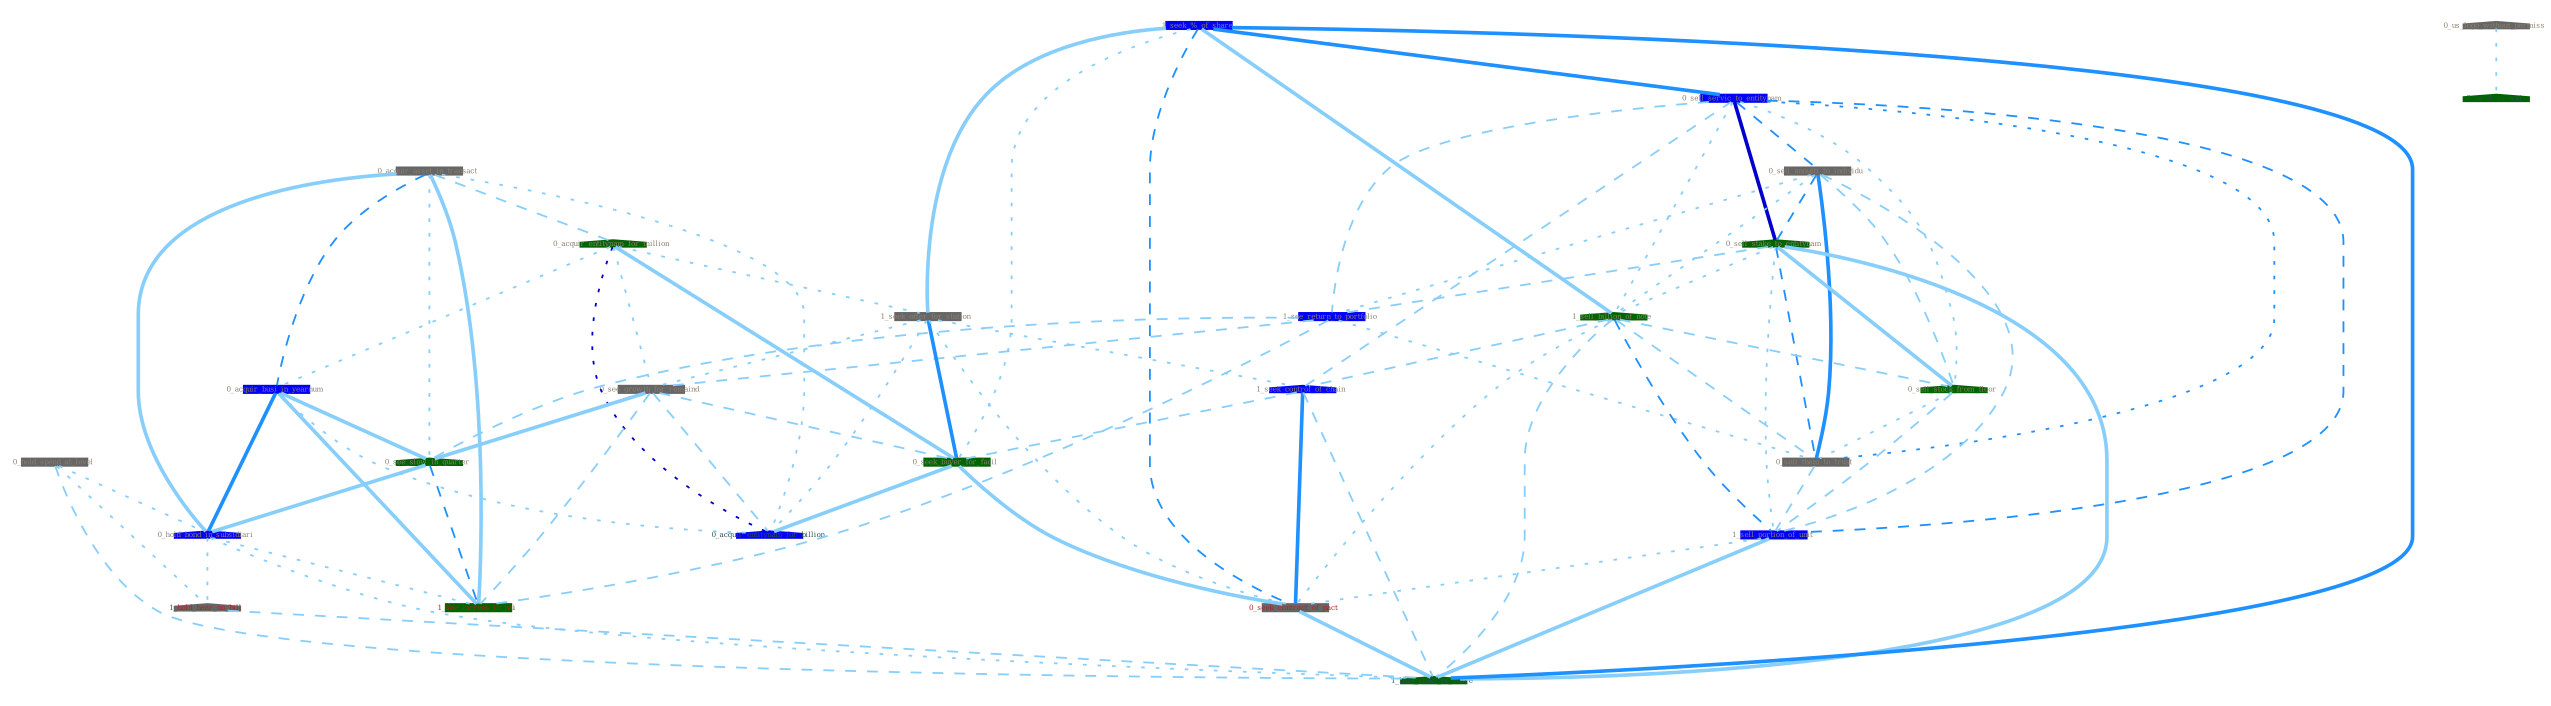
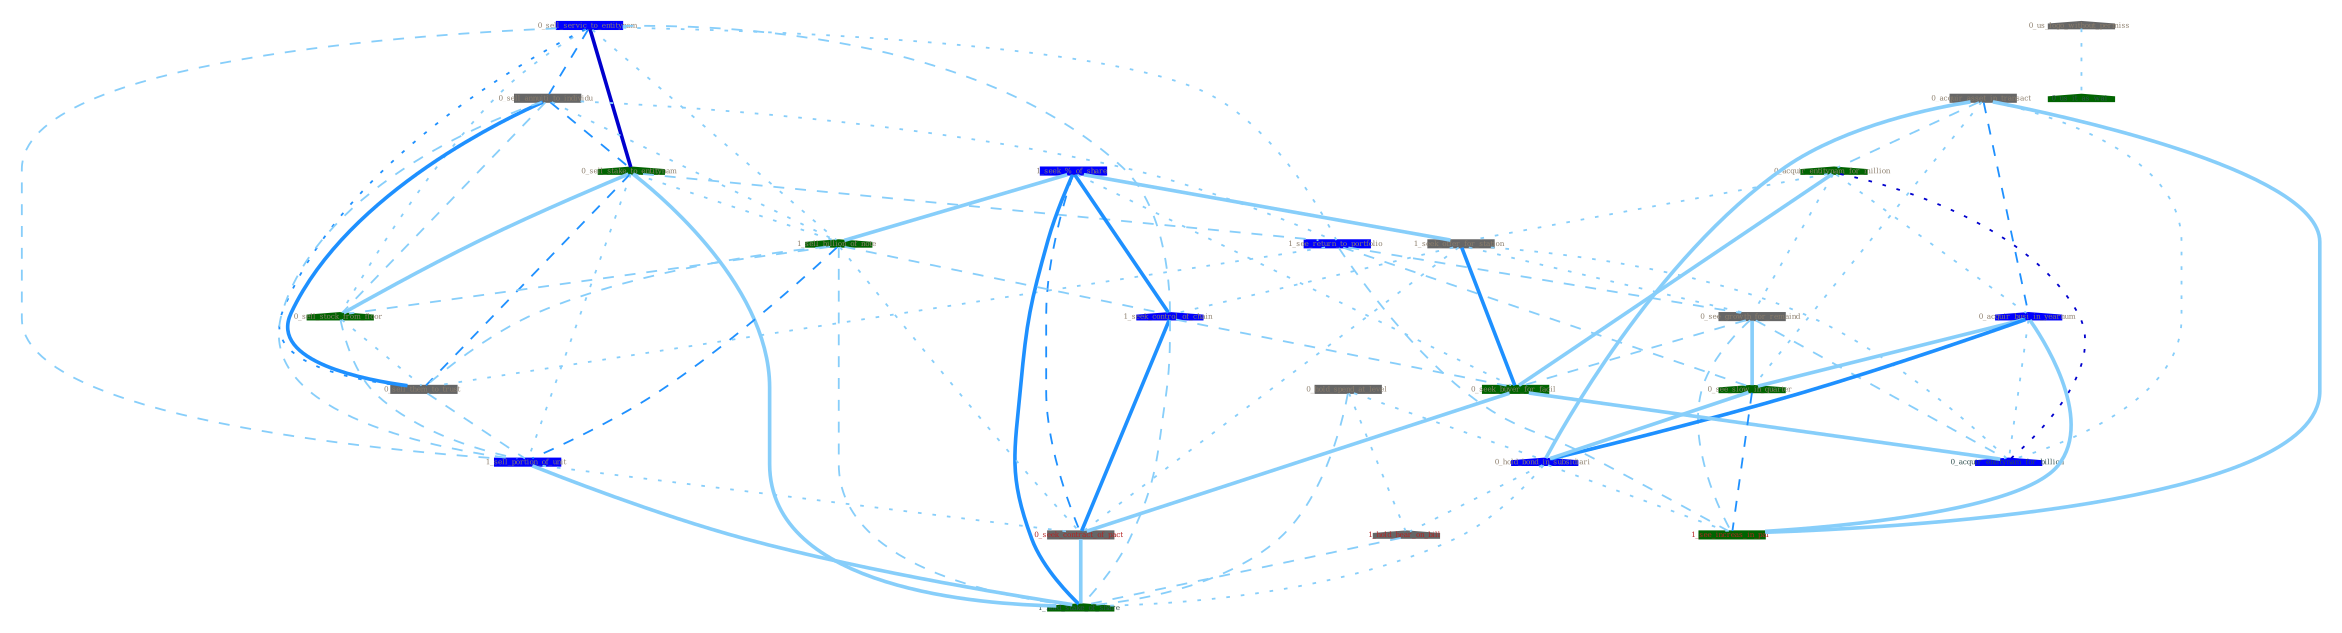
  graph {
    node [color=gray40 fixedsize=true fontcolor="#8b7d6b" fontsize=4 shape=box style=filled]
    edge [color="#87cefa" style=dashed w=1]
    "0_sell_servic_to_entitynam " [color=blue height=.06 width=.5]
    "0_acquir_asset_in_transact " [height=.06 width=.5]
    "0_sell_annuiti_to_individu " [height=.06 width=.5]
    "0_sell_stake_to_entitynam " [color=darkgreen height=.06 shape=house width=.5]
    "1_see_return_to_portfolio " [color=blue height=.06 width=.5]
    "1_seek_%_of_share " [color=blue height=.06 width=.5]
    "1_sell_billion_of_note " [color=darkgreen height=.06 shape=house width=.5]
    "0_us_logo_without_permiss " [height=.06 shape=house width=.5]
    "0_acquir_entitynam_for_million " [color=darkgreen height=.06 shape=house width=.5]
    "1_seek_offer_for_station " [height=.06 width=.5]
    "0_sell_stock_from_floor " [color=darkgreen height=.06 shape=house width=.5]
    "0_see_growth_for_remaind " [height=.06 width=.5]
    "1_seek_control_of_chain " [color=blue height=.06 shape=house width=.5]
-   "0_acquir_busi_in_yearnum " [color=blue height=.06 width=.5]
+   "0_acquir_busi_in_yearnum " [color=blue height=.06 shape=house width=.5]
    "0_seek_buyer_for_facil " [color=darkgreen height=.06 width=.5]
    "0_see_slow_in_quarter " [color=darkgreen height=.06 shape=house width=.5]
    "0_hold_spend_at_level " [height=.06 width=.5]
    "0_sell_them_to_trust " [height=.06 width=.5]
    "0_hold_bond_in_subsidiari " [color=blue height=.06 shape=house width=.5]
    "1_sell_portion_of_unit " [color=blue height=.06 width=.5]
    "0_seek_contract_of_pact " [fontcolor="#b22222" height=.06 width=.5]
    "1_see_increas_in_pai " [color=darkgreen fontcolor="#b22222" height=.06 width=.5]
    "1_hold_hear_on_bill " [fontcolor="#b22222" height=.06 shape=house width=.5]
    "0_acquir_entitynam_for_billion " [color=blue fontcolor="#2f4f4f" height=.06 shape=house width=.5]
    "1_hold_stake_of_share " [color=darkgreen fontcolor="#2f4f4f" height=.06 shape=house width=.5]
    "0_us_it_as_wai " [color=darkgreen fontcolor="#2f4f4f" height=.06 shape=house width=.5]
    subgraph sub_1 {
      "0_sell_servic_to_entitynam "
      "0_acquir_asset_in_transact "
      "0_sell_annuiti_to_individu "
      "0_sell_stake_to_entitynam "
      "1_see_return_to_portfolio "
      "1_seek_%_of_share "
      "1_sell_billion_of_note "
      "0_us_logo_without_permiss "
      "0_acquir_entitynam_for_million "
      "1_seek_offer_for_station "
      "0_sell_stock_from_floor "
      "0_see_growth_for_remaind "
      "1_seek_control_of_chain "
      "0_acquir_busi_in_yearnum "
      "0_seek_buyer_for_facil "
      "0_see_slow_in_quarter "
      "0_hold_spend_at_level "
      "0_sell_them_to_trust "
      "0_hold_bond_in_subsidiari "
      "1_sell_portion_of_unit "
    }
    subgraph sub_2 {
      "0_seek_contract_of_pact "
      "1_see_increas_in_pai "
      "1_hold_hear_on_bill "
    }
    "0_sell_servic_to_entitynam " -- "0_sell_annuiti_to_individu " [color="#1e90ff" w=2]
    "0_sell_servic_to_entitynam " -- "0_sell_stake_to_entitynam " [color="#0000cd" style=bold w=3]
-   "0_sell_servic_to_entitynam " -- "1_see_return_to_portfolio "
+   "0_sell_servic_to_entitynam " -- "1_see_return_to_portfolio " [style=dotted]
    "0_sell_servic_to_entitynam " -- "1_sell_billion_of_note " [style=dotted]
    "0_sell_servic_to_entitynam " -- "0_sell_stock_from_floor " [style=dotted]
    "0_sell_servic_to_entitynam " -- "0_sell_them_to_trust " [color="#1e90ff" style=dotted w=2]
-   "0_sell_servic_to_entitynam " -- "1_sell_portion_of_unit " [color="#1e90ff"]
+   "0_sell_servic_to_entitynam " -- "1_sell_portion_of_unit "
    "0_acquir_asset_in_transact " -- "0_acquir_entitynam_for_million "
    "0_acquir_asset_in_transact " -- "0_acquir_busi_in_yearnum " [color="#1e90ff" w=2]
    "0_acquir_asset_in_transact " -- "0_see_slow_in_quarter " [style=dotted]
    "0_acquir_asset_in_transact " -- "0_hold_bond_in_subsidiari " [style=bold]
    "0_acquir_asset_in_transact " -- "1_see_increas_in_pai " [style=bold]
    "0_acquir_asset_in_transact " -- "0_acquir_entitynam_for_billion " [style=dotted]
    "0_sell_annuiti_to_individu " -- "0_sell_stake_to_entitynam " [color="#1e90ff" w=2]
    "0_sell_annuiti_to_individu " -- "1_see_return_to_portfolio " [style=dotted]
    "0_sell_annuiti_to_individu " -- "1_sell_billion_of_note " [style=dotted]
    "0_sell_annuiti_to_individu " -- "0_sell_stock_from_floor "
    "0_sell_annuiti_to_individu " -- "0_sell_them_to_trust " [color="#1e90ff" style=bold w=2]
    "0_sell_annuiti_to_individu " -- "1_sell_portion_of_unit "
    "0_sell_stake_to_entitynam " -- "1_see_return_to_portfolio "
    "0_sell_stake_to_entitynam " -- "1_sell_billion_of_note " [style=dotted]
    "0_sell_stake_to_entitynam " -- "0_sell_stock_from_floor " [style=bold]
    "0_sell_stake_to_entitynam " -- "0_sell_them_to_trust " [color="#1e90ff" w=2]
    "0_sell_stake_to_entitynam " -- "1_sell_portion_of_unit " [style=dotted]
    "0_sell_stake_to_entitynam " -- "1_hold_stake_of_share " [style=bold]
    "1_see_return_to_portfolio " -- "0_see_growth_for_remaind "
    "1_see_return_to_portfolio " -- "0_see_slow_in_quarter "
    "1_see_return_to_portfolio " -- "0_sell_them_to_trust " [style=dotted]
    "1_see_return_to_portfolio " -- "1_see_increas_in_pai "
    "1_seek_%_of_share " -- "1_sell_billion_of_note " [style=bold]
    "1_seek_%_of_share " -- "1_seek_offer_for_station " [style=bold]
-   "1_seek_%_of_share " -- "0_sell_servic_to_entitynam " [color="#1e90ff" style=bold w=2]
+   "1_seek_%_of_share " -- "1_seek_control_of_chain " [color="#1e90ff" style=bold w=2]
    "1_seek_%_of_share " -- "0_seek_buyer_for_facil " [style=dotted]
    "1_seek_%_of_share " -- "0_seek_contract_of_pact " [color="#1e90ff" w=2]
    "1_seek_%_of_share " -- "1_hold_stake_of_share " [color="#1e90ff" style=bold w=2]
    "1_sell_billion_of_note " -- "0_sell_stock_from_floor "
    "1_sell_billion_of_note " -- "1_seek_control_of_chain "
    "1_sell_billion_of_note " -- "0_sell_them_to_trust "
    "1_sell_billion_of_note " -- "1_sell_portion_of_unit " [color="#1e90ff" w=2]
    "1_sell_billion_of_note " -- "0_seek_contract_of_pact " [style=dotted]
    "1_sell_billion_of_note " -- "1_hold_stake_of_share "
    "0_us_logo_without_permiss " -- "0_us_it_as_wai " [style=dotted]
    "0_acquir_entitynam_for_million " -- "1_seek_offer_for_station " [style=dotted]
    "0_acquir_entitynam_for_million " -- "0_see_growth_for_remaind " [style=dotted]
    "0_acquir_entitynam_for_million " -- "0_acquir_busi_in_yearnum " [style=dotted]
    "0_acquir_entitynam_for_million " -- "0_seek_buyer_for_facil " [style=bold]
    "0_acquir_entitynam_for_million " -- "0_acquir_entitynam_for_billion " [color="#0000cd" style=dotted w=3]
    "1_seek_offer_for_station " -- "0_see_growth_for_remaind " [style=dotted]
    "1_seek_offer_for_station " -- "1_seek_control_of_chain " [style=dotted]
    "1_seek_offer_for_station " -- "0_seek_buyer_for_facil " [color="#1e90ff" style=bold w=2]
    "1_seek_offer_for_station " -- "0_seek_contract_of_pact " [style=dotted]
    "1_seek_offer_for_station " -- "0_acquir_entitynam_for_billion " [style=dotted]
    "0_sell_stock_from_floor " -- "0_sell_them_to_trust " [style=dotted]
    "0_sell_stock_from_floor " -- "1_sell_portion_of_unit "
    "0_see_growth_for_remaind " -- "0_seek_buyer_for_facil "
    "0_see_growth_for_remaind " -- "0_see_slow_in_quarter " [style=bold]
    "0_see_growth_for_remaind " -- "1_see_increas_in_pai "
    "0_see_growth_for_remaind " -- "0_acquir_entitynam_for_billion "
    "1_seek_control_of_chain " -- "0_sell_servic_to_entitynam "
    "1_seek_control_of_chain " -- "0_seek_buyer_for_facil "
    "1_seek_control_of_chain " -- "0_seek_contract_of_pact " [color="#1e90ff" style=bold w=2]
    "1_seek_control_of_chain " -- "1_hold_stake_of_share "
    "0_acquir_busi_in_yearnum " -- "0_see_slow_in_quarter " [style=bold]
    "0_acquir_busi_in_yearnum " -- "0_hold_bond_in_subsidiari " [color="#1e90ff" style=bold]
    "0_acquir_busi_in_yearnum " -- "1_see_increas_in_pai " [style=bold]
    "0_acquir_busi_in_yearnum " -- "0_acquir_entitynam_for_billion " [style=dotted]
    "0_seek_buyer_for_facil " -- "0_seek_contract_of_pact " [style=bold]
    "0_seek_buyer_for_facil " -- "0_acquir_entitynam_for_billion " [style=bold]
    "0_see_slow_in_quarter " -- "0_hold_bond_in_subsidiari " [style=bold]
    "0_see_slow_in_quarter " -- "1_see_increas_in_pai " [color="#1e90ff" w=2]
    "0_hold_spend_at_level " -- "0_hold_bond_in_subsidiari " [style=dotted]
    "0_hold_spend_at_level " -- "1_hold_hear_on_bill " [style=dotted]
    "0_hold_spend_at_level " -- "1_hold_stake_of_share "
    "0_sell_them_to_trust " -- "1_sell_portion_of_unit "
    "0_hold_bond_in_subsidiari " -- "1_see_increas_in_pai " [style=dotted]
    "0_hold_bond_in_subsidiari " -- "1_hold_hear_on_bill " [style=dotted]
    "0_hold_bond_in_subsidiari " -- "1_hold_stake_of_share " [style=dotted]
    "1_sell_portion_of_unit " -- "0_seek_contract_of_pact " [style=dotted]
    "1_sell_portion_of_unit " -- "1_hold_stake_of_share " [style=bold]
    "0_seek_contract_of_pact " -- "1_hold_stake_of_share " [style=bold]
    "1_hold_hear_on_bill " -- "1_hold_stake_of_share "
  }
